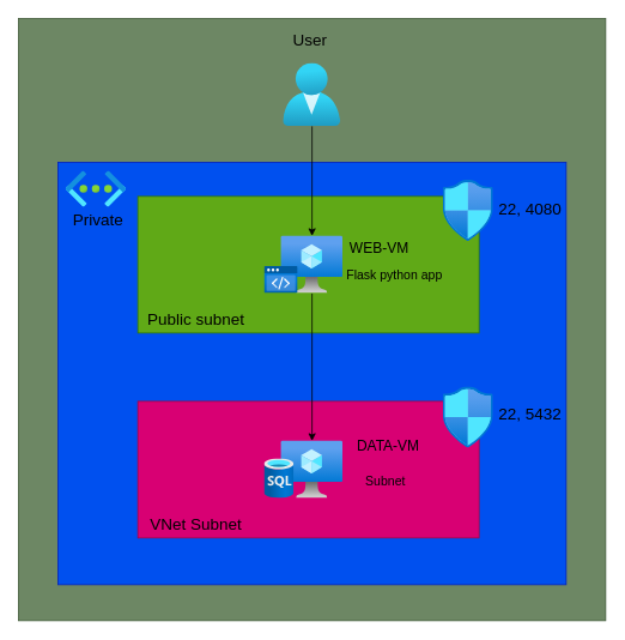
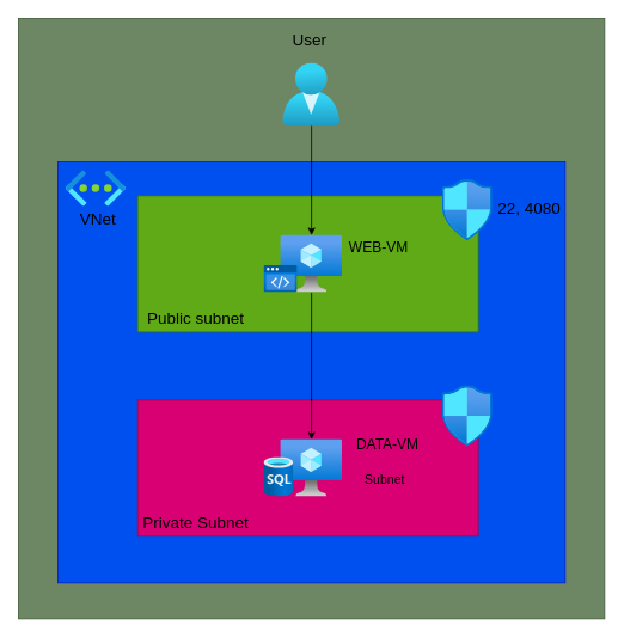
  <mxCell id="0" />
  <mxCell id="1" parent="0" />
  <mxCell id="2" value="" style="rounded=0;whiteSpace=wrap;html=1;fillColor=#6d8764;strokeColor=#3A5431;fontColor=#ffffff;" parent="1" vertex="1"><mxGeometry x="20" y="20" width="654" height="670" as="geometry" /></mxCell>
  <mxCell id="3" value="" style="rounded=0;whiteSpace=wrap;html=1;fillColor=#0050ef;strokeColor=#001DBC;fontColor=#ffffff;" parent="1" vertex="1"><mxGeometry x="64" y="180" width="566" height="470" as="geometry" /></mxCell>
  <mxCell id="4" value="" style="rounded=0;whiteSpace=wrap;html=1;fillColor=#60a917;fontColor=#ffffff;strokeColor=#2D7600;" parent="1" vertex="1"><mxGeometry x="153" y="218" width="380" height="152" as="geometry" /></mxCell>
  <mxCell id="5" value="" style="rounded=0;whiteSpace=wrap;html=1;fillColor=#d80073;fontColor=#ffffff;strokeColor=#A50040;" parent="1" vertex="1"><mxGeometry x="153" y="446" width="380" height="152" as="geometry" /></mxCell>
  <mxCell id="6" style="edgeStyle=orthogonalEdgeStyle;rounded=0;orthogonalLoop=1;jettySize=auto;html=1;" parent="1" source="7" target="8" edge="1"><mxGeometry relative="1" as="geometry" /></mxCell>
  <mxCell id="7" value="" style="image;aspect=fixed;html=1;points=[];align=center;fontSize=12;image=img/lib/azure2/compute/Virtual_Machine.svg;" parent="1" vertex="1"><mxGeometry x="312.5" y="262" width="69" height="64" as="geometry" /></mxCell>
  <mxCell id="8" value="" style="image;aspect=fixed;html=1;points=[];align=center;fontSize=12;image=img/lib/azure2/compute/Virtual_Machine.svg;" parent="1" vertex="1"><mxGeometry x="312.5" y="490" width="69" height="64" as="geometry" /></mxCell>
  <mxCell id="9" value="" style="image;aspect=fixed;html=1;points=[];align=center;fontSize=12;image=img/lib/azure2/networking/Virtual_Networks.svg;" parent="1" vertex="1"><mxGeometry x="73" y="190" width="67" height="40" as="geometry" /></mxCell>
  <mxCell id="10" value="" style="image;aspect=fixed;html=1;points=[];align=center;fontSize=12;image=img/lib/azure2/networking/Network_Security_Groups.svg;" parent="1" vertex="1"><mxGeometry x="493" y="200" width="56.0" height="68" as="geometry" /></mxCell>
  <mxCell id="11" value="" style="image;aspect=fixed;html=1;points=[];align=center;fontSize=12;image=img/lib/azure2/networking/Network_Security_Groups.svg;" parent="1" vertex="1"><mxGeometry x="493" y="430" width="56.0" height="68" as="geometry" /></mxCell>
  <mxCell id="12" value="&lt;font style=&quot;font-size: 18px;&quot;&gt;Public subnet&lt;/font&gt;" style="text;html=1;align=center;verticalAlign=middle;whiteSpace=wrap;rounded=0;" parent="1" vertex="1"><mxGeometry x="153" y="340" width="130" height="30" as="geometry" /></mxCell>
- <mxCell id="13" value="VNet Subnet" style="text;html=1;align=center;verticalAlign=middle;whiteSpace=wrap;rounded=0;fontSize=18;" parent="1" vertex="1"><mxGeometry x="153" y="568" width="130" height="30" as="geometry" /></mxCell>
- <mxCell id="14" value="&lt;font style=&quot;font-size: 18px;&quot;&gt;Private&lt;/font&gt;" style="text;html=1;align=center;verticalAlign=middle;whiteSpace=wrap;rounded=0;" parent="1" vertex="1"><mxGeometry x="64" y="230" width="90" height="30" as="geometry" /></mxCell>
+ <mxCell id="13" value="Private Subnet" style="text;html=1;align=center;verticalAlign=middle;whiteSpace=wrap;rounded=0;fontSize=18;" parent="1" vertex="1"><mxGeometry x="153" y="568" width="130" height="30" as="geometry" /></mxCell>
+ <mxCell id="14" value="&lt;font style=&quot;font-size: 18px;&quot;&gt;VNet&lt;/font&gt;" style="text;html=1;align=center;verticalAlign=middle;whiteSpace=wrap;rounded=0;" parent="1" vertex="1"><mxGeometry x="64" y="230" width="90" height="30" as="geometry" /></mxCell>
  <mxCell id="15" value="&lt;font style=&quot;font-size: 18px;&quot;&gt;22, 4080&lt;/font&gt;" style="text;html=1;align=center;verticalAlign=middle;whiteSpace=wrap;rounded=0;" parent="1" vertex="1"><mxGeometry x="550" y="218" width="80" height="30" as="geometry" /></mxCell>
- <mxCell id="16" value="&lt;font style=&quot;font-size: 18px;&quot;&gt;22, 5432&lt;/font&gt;" style="text;html=1;align=center;verticalAlign=middle;whiteSpace=wrap;rounded=0;" parent="1" vertex="1"><mxGeometry x="550" y="446" width="80" height="30" as="geometry" /></mxCell>
  <mxCell id="17" value="&lt;font style=&quot;font-size: 16px;&quot;&gt;WEB-VM&lt;/font&gt;" style="text;html=1;align=center;verticalAlign=middle;whiteSpace=wrap;rounded=0;" parent="1" vertex="1"><mxGeometry x="381.5" y="260" width="80" height="30" as="geometry" /></mxCell>
  <mxCell id="18" value="&lt;font style=&quot;font-size: 16px;&quot;&gt;DATA-VM&lt;/font&gt;" style="text;html=1;align=center;verticalAlign=middle;whiteSpace=wrap;rounded=0;" parent="1" vertex="1"><mxGeometry x="391.5" y="480" width="80" height="30" as="geometry" /></mxCell>
- <mxCell id="19" value="&lt;font style=&quot;font-size: 14px;&quot;&gt;Flask python app&lt;/font&gt;" style="text;html=1;align=center;verticalAlign=middle;whiteSpace=wrap;rounded=0;" parent="1" vertex="1"><mxGeometry x="384" y="290" width="110" height="30" as="geometry" /></mxCell>
  <mxCell id="20" value="&lt;font style=&quot;font-size: 14px;&quot;&gt;Subnet&lt;/font&gt;" style="text;html=1;align=center;verticalAlign=middle;whiteSpace=wrap;rounded=0;" parent="1" vertex="1"><mxGeometry x="374" y="520" width="110" height="30" as="geometry" /></mxCell>
  <mxCell id="21" value="" style="image;aspect=fixed;html=1;points=[];align=center;fontSize=12;image=img/lib/azure2/preview/Static_Apps.svg;" parent="1" vertex="1"><mxGeometry x="294" y="296" width="37.5" height="30" as="geometry" /></mxCell>
  <mxCell id="22" value="" style="image;aspect=fixed;html=1;points=[];align=center;fontSize=12;image=img/lib/azure2/preview/Time_Series_Data_Sets.svg;" parent="1" vertex="1"><mxGeometry x="294" y="510" width="33" height="44" as="geometry" /></mxCell>
  <mxCell id="23" style="edgeStyle=orthogonalEdgeStyle;rounded=0;orthogonalLoop=1;jettySize=auto;html=1;" parent="1" source="24" target="7" edge="1"><mxGeometry relative="1" as="geometry" /></mxCell>
  <mxCell id="24" value="" style="image;aspect=fixed;html=1;points=[];align=center;fontSize=12;image=img/lib/azure2/identity/Users.svg;" parent="1" vertex="1"><mxGeometry x="315" y="70" width="64" height="70" as="geometry" /></mxCell>
  <mxCell id="25" value="&lt;font style=&quot;font-size: 18px;&quot;&gt;User&lt;/font&gt;" style="text;html=1;align=center;verticalAlign=middle;whiteSpace=wrap;rounded=0;" parent="1" vertex="1"><mxGeometry x="315" y="30" width="60" height="30" as="geometry" /></mxCell>
